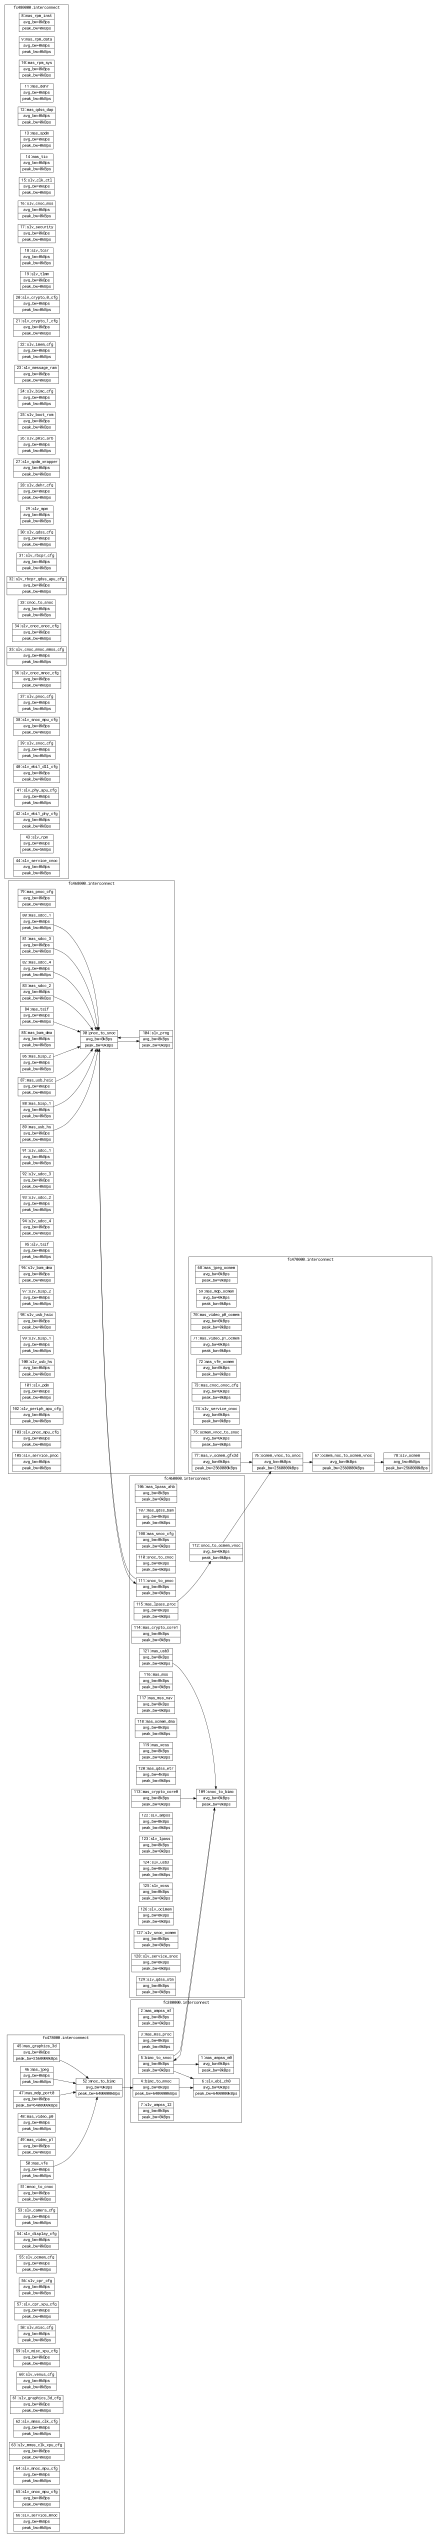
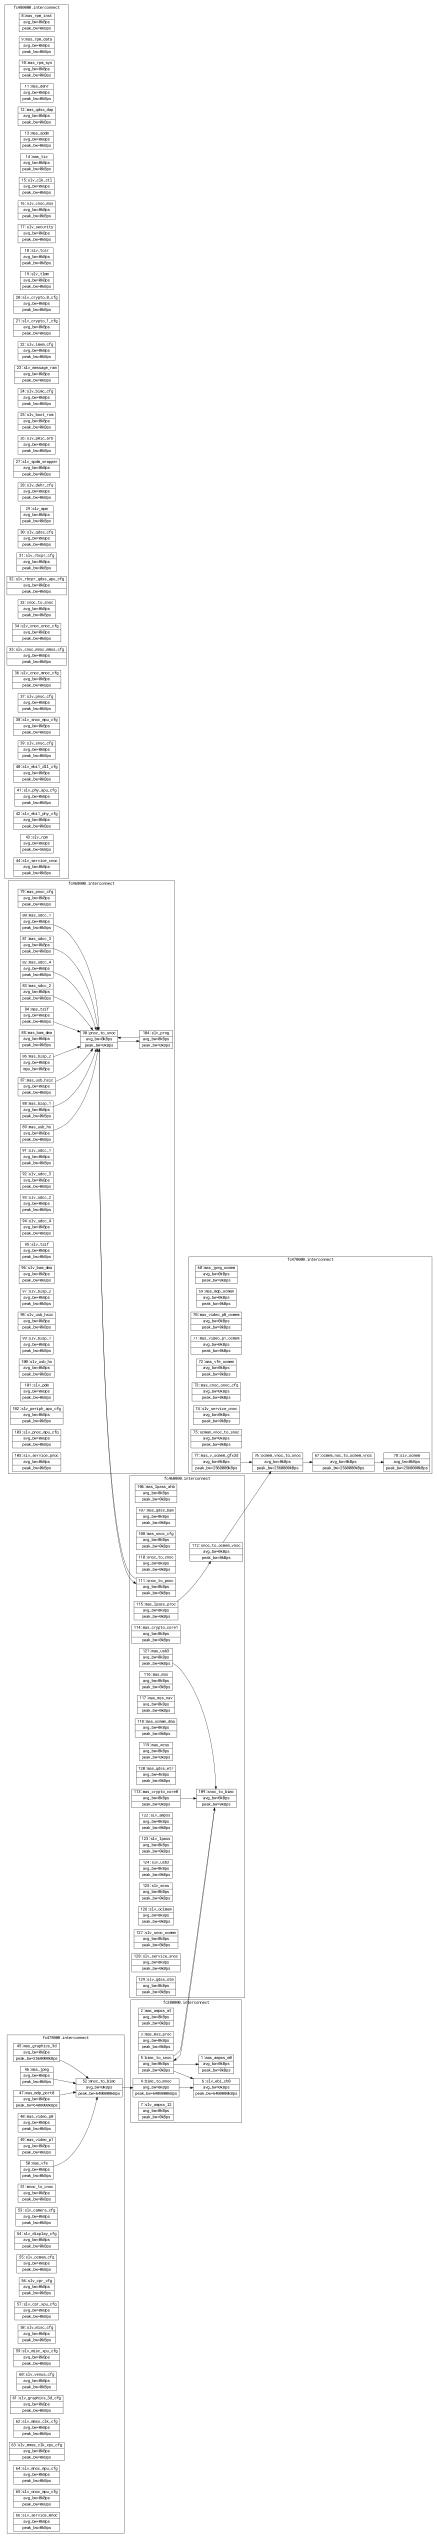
  digraph {
    fontname="Roboto Mono"
    rankdir=LR
    node [fontname="Roboto Mono" shape=record]
    edge [fontname="Roboto Mono"]
    n1 [label="1:mas_ampss_m0\n                        |avg_bw=0kBps\n                        |peak_bw=0kBps"]
    n2 [label="2:mas_ampss_m1\n                        |avg_bw=0kBps\n                        |peak_bw=0kBps"]
    n3 [label="3:mas_mss_proc\n                        |avg_bw=0kBps\n                        |peak_bw=0kBps"]
    n4 [label="4:bimc_to_mnoc\n                        |avg_bw=0kBps\n                        |peak_bw=6400000kBps"]
    n5 [label="6:slv_ebi_ch0\n                        |avg_bw=0kBps\n                        |peak_bw=6400000kBps"]
    n6 [label="5:bimc_to_snoc\n                        |avg_bw=0kBps\n                        |peak_bw=0kBps"]
    n7 [label="7:slv_ampss_l2\n                        |avg_bw=0kBps\n                        |peak_bw=0kBps"]
    n8 [label="106:mas_lpass_ahb\n                        |avg_bw=0kBps\n                        |peak_bw=0kBps"]
    n9 [label="107:mas_qdss_bam\n                        |avg_bw=0kBps\n                        |peak_bw=0kBps"]
    n10 [label="108:mas_snoc_cfg\n                        |avg_bw=0kBps\n                        |peak_bw=0kBps"]
    n11 [label="109:snoc_to_bimc\n                        |avg_bw=0kBps\n                        |peak_bw=0kBps"]
    n12 [label="110:snoc_to_cnoc\n                        |avg_bw=0kBps\n                        |peak_bw=0kBps"]
    n13 [label="111:snoc_to_pnoc\n                        |avg_bw=0kBps\n                        |peak_bw=0kBps"]
    n14 [label="112:snoc_to_ocmem_vnoc\n                        |avg_bw=0kBps\n                        |peak_bw=0kBps"]
    n15 [label="113:mas_crypto_core0\n                        |avg_bw=0kBps\n                        |peak_bw=0kBps"]
    n16 [label="114:mas_crypto_core1\n                        |avg_bw=0kBps\n                        |peak_bw=0kBps"]
    n17 [label="115:mas_lpass_proc\n                        |avg_bw=0kBps\n                        |peak_bw=0kBps"]
    n18 [label="116:mas_mss\n                        |avg_bw=0kBps\n                        |peak_bw=0kBps"]
    n19 [label="117:mas_mss_nav\n                        |avg_bw=0kBps\n                        |peak_bw=0kBps"]
    n20 [label="118:mas_ocmem_dma\n                        |avg_bw=0kBps\n                        |peak_bw=0kBps"]
    n21 [label="119:mas_wcss\n                        |avg_bw=0kBps\n                        |peak_bw=0kBps"]
    n22 [label="120:mas_qdss_etr\n                        |avg_bw=4kBps\n                        |peak_bw=0kBps"]
    n23 [label="121:mas_usb3\n                        |avg_bw=0kBps\n                        |peak_bw=0kBps"]
    n24 [label="122:slv_ampss\n                        |avg_bw=0kBps\n                        |peak_bw=0kBps"]
    n25 [label="123:slv_lpass\n                        |avg_bw=0kBps\n                        |peak_bw=0kBps"]
    n26 [label="124:slv_usb3\n                        |avg_bw=0kBps\n                        |peak_bw=0kBps"]
    n27 [label="125:slv_wcss\n                        |avg_bw=0kBps\n                        |peak_bw=0kBps"]
    n28 [label="126:slv_ocimem\n                        |avg_bw=0kBps\n                        |peak_bw=0kBps"]
    n29 [label="127:slv_snoc_ocmem\n                        |avg_bw=0kBps\n                        |peak_bw=0kBps"]
    n30 [label="128:slv_service_snoc\n                        |avg_bw=0kBps\n                        |peak_bw=0kBps"]
    n31 [label="129:slv_qdss_stm\n                        |avg_bw=0kBps\n                        |peak_bw=0kBps"]
    n32 [label="79:mas_pnoc_cfg\n                        |avg_bw=0kBps\n                        |peak_bw=0kBps"]
    n33 [label="80:mas_sdcc_1\n                        |avg_bw=0kBps\n                        |peak_bw=0kBps"]
    n34 [label="90:pnoc_to_snoc\n                        |avg_bw=0kBps\n                        |peak_bw=0kBps"]
    n35 [label="81:mas_sdcc_3\n                        |avg_bw=0kBps\n                        |peak_bw=0kBps"]
    n36 [label="82:mas_sdcc_4\n                        |avg_bw=0kBps\n                        |peak_bw=0kBps"]
    n37 [label="83:mas_sdcc_2\n                        |avg_bw=0kBps\n                        |peak_bw=0kBps"]
    n38 [label="84:mas_tsif\n                        |avg_bw=0kBps\n                        |peak_bw=0kBps"]
    n39 [label="85:mas_bam_dma\n                        |avg_bw=0kBps\n                        |peak_bw=0kBps"]
-   n40 [label="86:mas_blsp_2\n                        |avg_bw=0kBps\n                        |peak_bw=0kBps"]
+   n40 [label="86:mas_blsp_2\n                        |avg_bw=0kBps\n                        |mpu_bw=0kBps"]
    n41 [label="87:mas_usb_hsic\n                        |avg_bw=0kBps\n                        |peak_bw=0kBps"]
    n42 [label="88:mas_blsp_1\n                        |avg_bw=0kBps\n                        |peak_bw=0kBps"]
    n43 [label="89:mas_usb_hs\n                        |avg_bw=0kBps\n                        |peak_bw=0kBps"]
    n44 [label="104:slv_prng\n                        |avg_bw=0kBps\n                        |peak_bw=0kBps"]
    n45 [label="91:slv_sdcc_1\n                        |avg_bw=0kBps\n                        |peak_bw=0kBps"]
    n46 [label="92:slv_sdcc_3\n                        |avg_bw=0kBps\n                        |peak_bw=0kBps"]
    n47 [label="93:slv_sdcc_2\n                        |avg_bw=0kBps\n                        |peak_bw=0kBps"]
    n48 [label="94:slv_sdcc_4\n                        |avg_bw=0kBps\n                        |peak_bw=0kBps"]
    n49 [label="95:slv_tsif\n                        |avg_bw=0kBps\n                        |peak_bw=0kBps"]
    n50 [label="96:slv_bam_dma\n                        |avg_bw=0kBps\n                        |peak_bw=0kBps"]
    n51 [label="97:slv_blsp_2\n                        |avg_bw=0kBps\n                        |peak_bw=0kBps"]
    n52 [label="98:slv_usb_hsic\n                        |avg_bw=0kBps\n                        |peak_bw=0kBps"]
    n53 [label="99:slv_blsp_1\n                        |avg_bw=0kBps\n                        |peak_bw=0kBps"]
    n54 [label="100:slv_usb_hs\n                        |avg_bw=0kBps\n                        |peak_bw=0kBps"]
    n55 [label="101:slv_pdm\n                        |avg_bw=0kBps\n                        |peak_bw=0kBps"]
    n56 [label="102:slv_periph_apu_cfg\n                        |avg_bw=0kBps\n                        |peak_bw=0kBps"]
    n57 [label="103:slv_pnoc_mpu_cfg\n                        |avg_bw=0kBps\n                        |peak_bw=0kBps"]
    n58 [label="105:slv_service_pnoc\n                        |avg_bw=0kBps\n                        |peak_bw=0kBps"]
    n59 [label="67:ocmem_noc_to_ocmem_vnoc\n                        |avg_bw=0kBps\n                        |peak_bw=2560000kBps"]
    n60 [label="78:slv_ocmem\n                        |avg_bw=0kBps\n                        |peak_bw=2560000kBps"]
    n61 [label="68:mas_jpeg_ocmem\n                        |avg_bw=0kBps\n                        |peak_bw=0kBps"]
    n62 [label="69:mas_mdp_ocmem\n                        |avg_bw=0kBps\n                        |peak_bw=0kBps"]
    n63 [label="70:mas_video_p0_ocmem\n                        |avg_bw=0kBps\n                        |peak_bw=0kBps"]
    n64 [label="71:mas_video_p1_ocmem\n                        |avg_bw=0kBps\n                        |peak_bw=0kBps"]
    n65 [label="72:mas_vfe_ocmem\n                        |avg_bw=0kBps\n                        |peak_bw=0kBps"]
    n66 [label="73:mas_cnoc_onoc_cfg\n                        |avg_bw=0kBps\n                        |peak_bw=0kBps"]
    n67 [label="74:slv_service_onoc\n                        |avg_bw=0kBps\n                        |peak_bw=0kBps"]
    n68 [label="75:ocmem_vnoc_to_snoc\n                        |avg_bw=0kBps\n                        |peak_bw=0kBps"]
    n69 [label="76:ocmem_vnoc_to_onoc\n                        |avg_bw=0kBps\n                        |peak_bw=2560000kBps"]
    n70 [label="77:mas_v_ocmem_gfx3d\n                        |avg_bw=0kBps\n                        |peak_bw=2560000kBps"]
    n71 [label="45:mas_graphics_3d\n                        |avg_bw=0kBps\n                        |peak_bw=2560000kBps"]
    n72 [label="52:mnoc_to_bimc\n                        |avg_bw=0kBps\n                        |peak_bw=6400000kBps"]
    n73 [label="46:mas_jpeg\n                        |avg_bw=0kBps\n                        |peak_bw=0kBps"]
    n74 [label="47:mas_mdp_port0\n                        |avg_bw=0kBps\n                        |peak_bw=6400000kBps"]
    n75 [label="48:mas_video_p0\n                        |avg_bw=0kBps\n                        |peak_bw=0kBps"]
    n76 [label="49:mas_video_p1\n                        |avg_bw=0kBps\n                        |peak_bw=0kBps"]
    n77 [label="50:mas_vfe\n                        |avg_bw=0kBps\n                        |peak_bw=0kBps"]
    n78 [label="51:mnoc_to_cnoc\n                        |avg_bw=0kBps\n                        |peak_bw=0kBps"]
    n79 [label="53:slv_camera_cfg\n                        |avg_bw=0kBps\n                        |peak_bw=0kBps"]
    n80 [label="54:slv_display_cfg\n                        |avg_bw=0kBps\n                        |peak_bw=0kBps"]
    n81 [label="55:slv_ocmem_cfg\n                        |avg_bw=0kBps\n                        |peak_bw=0kBps"]
    n82 [label="56:slv_cpr_cfg\n                        |avg_bw=0kBps\n                        |peak_bw=0kBps"]
    n83 [label="57:slv_cpr_xpu_cfg\n                        |avg_bw=0kBps\n                        |peak_bw=0kBps"]
    n84 [label="58:slv_misc_cfg\n                        |avg_bw=0kBps\n                        |peak_bw=0kBps"]
    n85 [label="59:slv_misc_xpu_cfg\n                        |avg_bw=0kBps\n                        |peak_bw=0kBps"]
    n86 [label="60:slv_venus_cfg\n                        |avg_bw=0kBps\n                        |peak_bw=0kBps"]
    n87 [label="61:slv_graphics_3d_cfg\n                        |avg_bw=0kBps\n                        |peak_bw=0kBps"]
    n88 [label="62:slv_mmss_clk_cfg\n                        |avg_bw=0kBps\n                        |peak_bw=0kBps"]
    n89 [label="63:slv_mmss_clk_xpu_cfg\n                        |avg_bw=0kBps\n                        |peak_bw=0kBps"]
    n90 [label="64:slv_mnoc_mpu_cfg\n                        |avg_bw=0kBps\n                        |peak_bw=0kBps"]
    n91 [label="65:slv_onoc_mpu_cfg\n                        |avg_bw=0kBps\n                        |peak_bw=0kBps"]
    n92 [label="66:slv_service_mnoc\n                        |avg_bw=0kBps\n                        |peak_bw=0kBps"]
    n93 [label="8:mas_rpm_inst\n                        |avg_bw=0kBps\n                        |peak_bw=0kBps"]
    n94 [label="9:mas_rpm_data\n                        |avg_bw=0kBps\n                        |peak_bw=0kBps"]
    n95 [label="10:mas_rpm_sys\n                        |avg_bw=0kBps\n                        |peak_bw=0kBps"]
    n96 [label="11:mas_dehr\n                        |avg_bw=0kBps\n                        |peak_bw=0kBps"]
    n97 [label="12:mas_qdss_dap\n                        |avg_bw=0kBps\n                        |peak_bw=0kBps"]
    n98 [label="13:mas_spdm\n                        |avg_bw=0kBps\n                        |peak_bw=0kBps"]
    n99 [label="14:mas_tic\n                        |avg_bw=0kBps\n                        |peak_bw=0kBps"]
    n100 [label="15:slv_clk_ctl\n                        |avg_bw=0kBps\n                        |peak_bw=0kBps"]
    n101 [label="16:slv_cnoc_mss\n                        |avg_bw=0kBps\n                        |peak_bw=0kBps"]
    n102 [label="17:slv_security\n                        |avg_bw=0kBps\n                        |peak_bw=0kBps"]
    n103 [label="18:slv_tcsr\n                        |avg_bw=0kBps\n                        |peak_bw=0kBps"]
    n104 [label="19:slv_tlmm\n                        |avg_bw=0kBps\n                        |peak_bw=0kBps"]
    n105 [label="20:slv_crypto_0_cfg\n                        |avg_bw=0kBps\n                        |peak_bw=0kBps"]
    n106 [label="21:slv_crypto_1_cfg\n                        |avg_bw=0kBps\n                        |peak_bw=0kBps"]
    n107 [label="22:slv_imem_cfg\n                        |avg_bw=0kBps\n                        |peak_bw=0kBps"]
    n108 [label="23:slv_message_ram\n                        |avg_bw=0kBps\n                        |peak_bw=0kBps"]
    n109 [label="24:slv_bimc_cfg\n                        |avg_bw=0kBps\n                        |peak_bw=0kBps"]
    n110 [label="25:slv_boot_rom\n                        |avg_bw=0kBps\n                        |peak_bw=0kBps"]
    n111 [label="26:slv_pmic_arb\n                        |avg_bw=0kBps\n                        |peak_bw=0kBps"]
    n112 [label="27:slv_spdm_wrapper\n                        |avg_bw=0kBps\n                        |peak_bw=0kBps"]
    n113 [label="28:slv_dehr_cfg\n                        |avg_bw=0kBps\n                        |peak_bw=0kBps"]
    n114 [label="29:slv_mpm\n                        |avg_bw=0kBps\n                        |peak_bw=0kBps"]
    n115 [label="30:slv_qdss_cfg\n                        |avg_bw=0kBps\n                        |peak_bw=0kBps"]
    n116 [label="31:slv_rbcpr_cfg\n                        |avg_bw=0kBps\n                        |peak_bw=0kBps"]
    n117 [label="32:slv_rbcpr_qdss_apu_cfg\n                        |avg_bw=0kBps\n                        |peak_bw=0kBps"]
    n118 [label="33:cnoc_to_snoc\n                        |avg_bw=0kBps\n                        |peak_bw=0kBps"]
    n119 [label="34:slv_cnoc_onoc_cfg\n                        |avg_bw=0kBps\n                        |peak_bw=0kBps"]
    n120 [label="35:slv_cnoc_mnoc_mmss_cfg\n                        |avg_bw=0kBps\n                        |peak_bw=0kBps"]
    n121 [label="36:slv_cnoc_mnoc_cfg\n                        |avg_bw=0kBps\n                        |peak_bw=0kBps"]
    n122 [label="37:slv_pnoc_cfg\n                        |avg_bw=0kBps\n                        |peak_bw=0kBps"]
    n123 [label="38:slv_snoc_mpu_cfg\n                        |avg_bw=0kBps\n                        |peak_bw=0kBps"]
    n124 [label="39:slv_snoc_cfg\n                        |avg_bw=0kBps\n                        |peak_bw=0kBps"]
    n125 [label="40:slv_ebi1_dll_cfg\n                        |avg_bw=0kBps\n                        |peak_bw=0kBps"]
    n126 [label="41:slv_phy_apu_cfg\n                        |avg_bw=0kBps\n                        |peak_bw=0kBps"]
    n127 [label="42:slv_ebi1_phy_cfg\n                        |avg_bw=0kBps\n                        |peak_bw=0kBps"]
    n128 [label="43:slv_rpm\n                        |avg_bw=0kBps\n                        |peak_bw=5kBps"]
    n129 [label="44:slv_service_cnoc\n                        |avg_bw=0kBps\n                        |peak_bw=0kBps"]
    subgraph cluster_1 {
      label="fc380000.interconnect"
      n1
      n2
      n3
      n4
      n5
      n6
      n7
    }
    subgraph cluster_2 {
      label="fc460000.interconnect"
      n8
      n9
      n10
      n11
      n12
      n13
      n14
      n15
      n16
      n17
      n18
      n19
      n20
      n21
      n22
      n23
      n24
      n25
      n26
      n27
      n28
      n29
      n30
      n31
    }
    subgraph cluster_3 {
      label="fc468000.interconnect"
      n32
      n33
      n34
      n35
      n36
      n37
      n38
      n39
      n40
      n41
      n42
      n43
      n44
      n45
      n46
      n47
      n48
      n49
      n50
      n51
      n52
      n53
      n54
      n55
      n56
      n57
      n58
    }
    subgraph cluster_4 {
      label="fc470000.interconnect"
      n59
      n60
      n61
      n62
      n63
      n64
      n65
      n66
      n67
      n68
      n69
      n70
    }
    subgraph cluster_5 {
      label="fc478000.interconnect"
      n71
      n72
      n73
      n74
      n75
      n76
      n77
      n78
      n79
      n80
      n81
      n82
      n83
      n84
      n85
      n86
      n87
      n88
      n89
      n90
      n91
      n92
    }
    subgraph cluster_6 {
      label="fc480000.interconnect"
      n93
      n94
      n95
      n96
      n97
      n98
      n99
      n100
      n101
      n102
      n103
      n104
      n105
      n106
      n107
      n108
      n109
      n110
      n111
      n112
      n113
      n114
      n115
      n116
      n117
      n118
      n119
      n120
      n121
      n122
      n123
      n124
      n125
      n126
      n127
      n128
      n129
    }
    n4 -> n5
    n6 -> n1
    n6 -> n5
    n6 -> n11
    n11 -> n6
    n13 -> n34
    n14 -> n69
    n15 -> n11
    n17 -> n14
    n23 -> n11
    n33 -> n34
    n34 -> n13
    n34 -> n44
    n35 -> n34
    n36 -> n34
    n37 -> n34
    n38 -> n34
    n40 -> n34
    n41 -> n34
    n42 -> n34
    n43 -> n34
    n44 -> n34
    n59 -> n60
    n69 -> n59
    n70 -> n69
    n71 -> n72
    n72 -> n4
    n73 -> n72
    n74 -> n72
    n77 -> n72
  }
